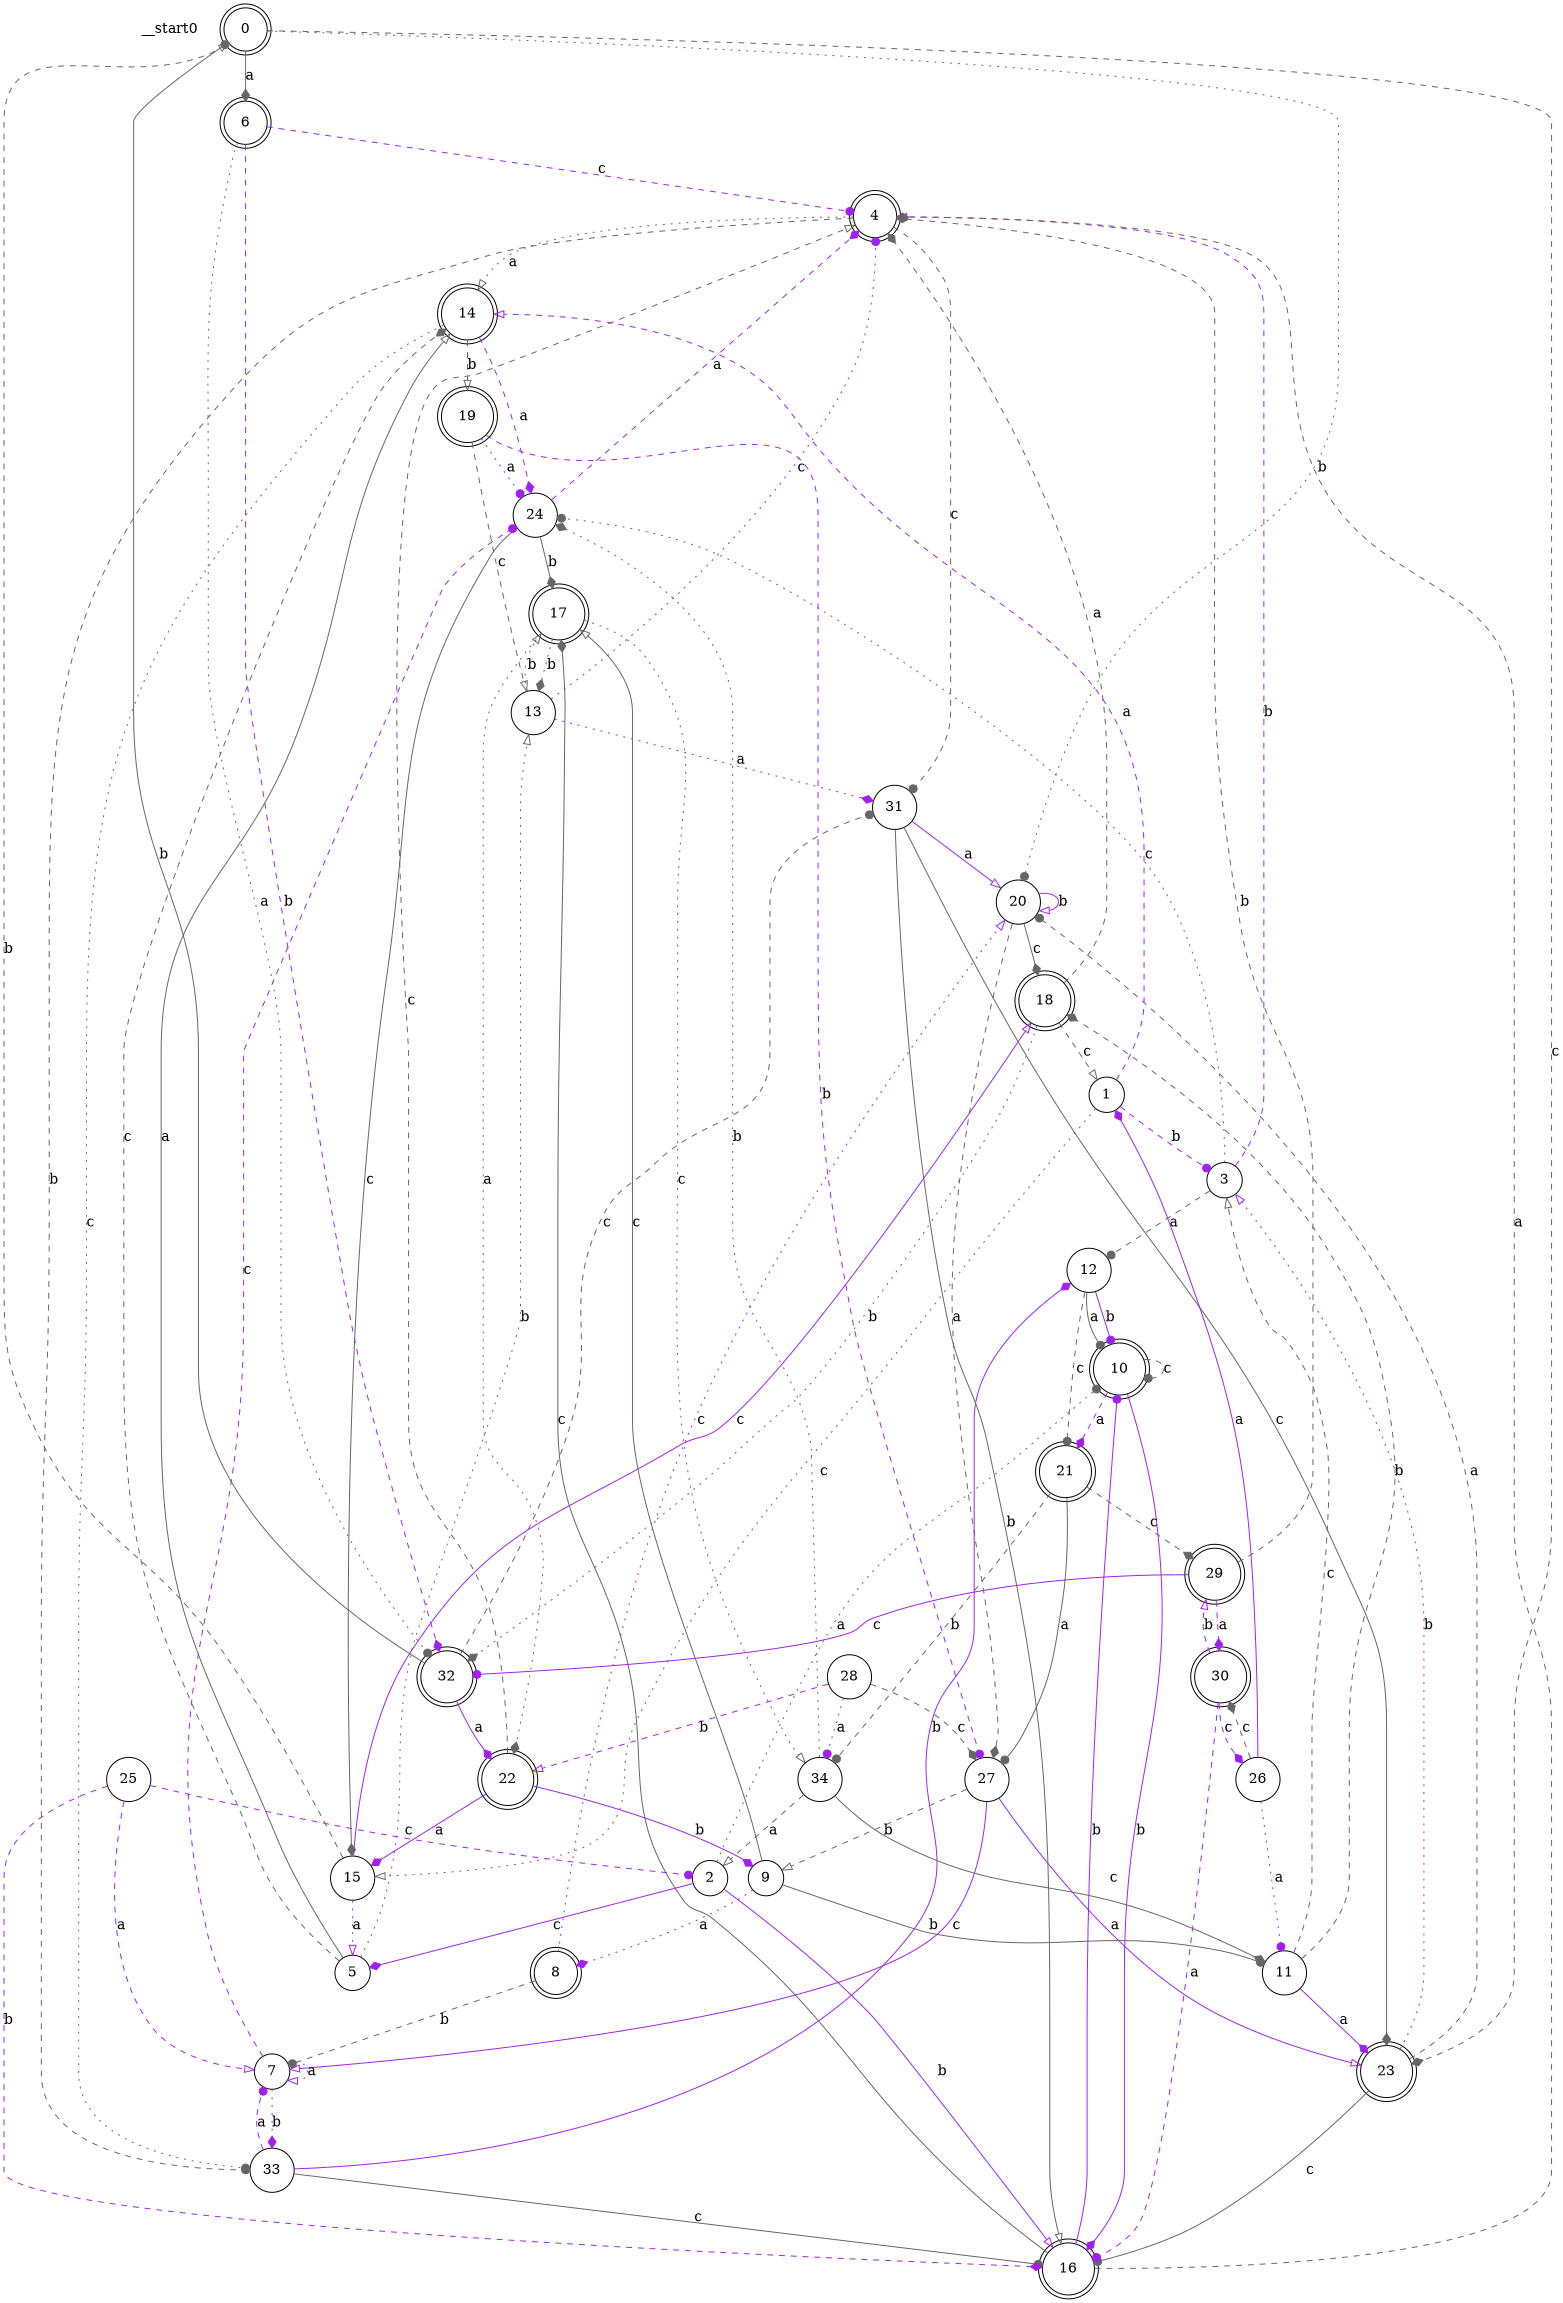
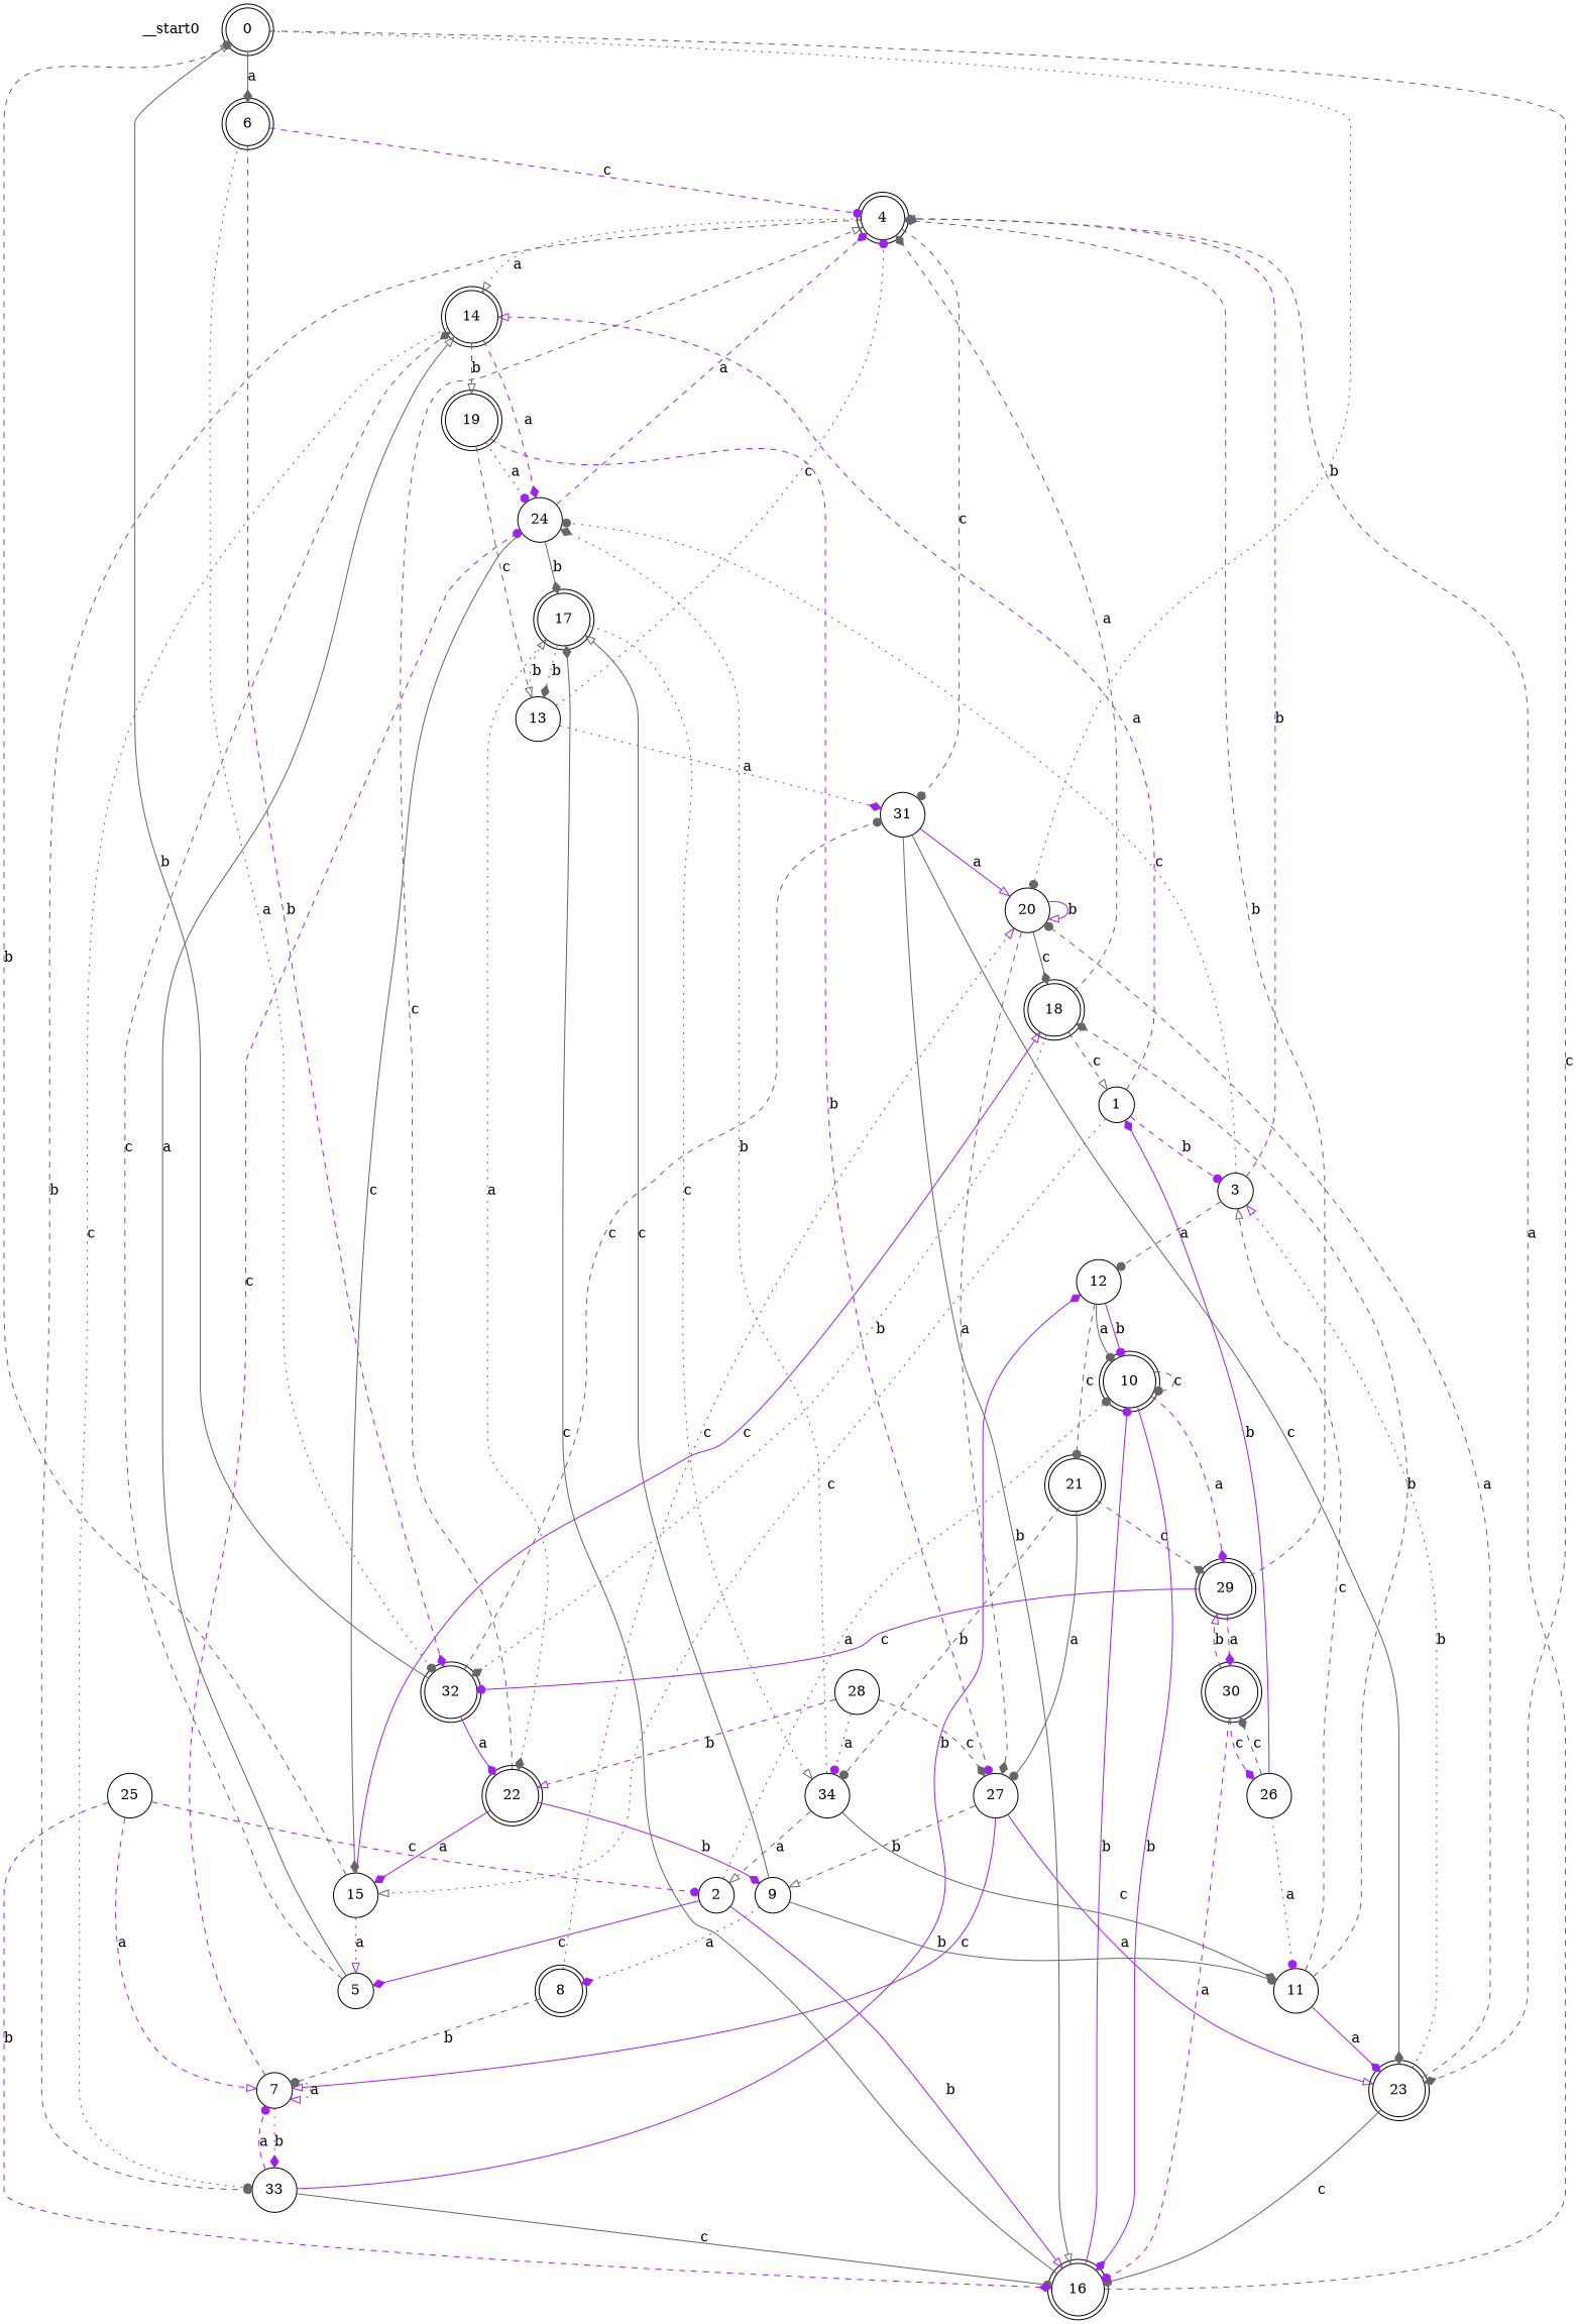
  digraph {
    rankdir=TB
    node [shape=circle color=black fillcolor=white style=filled]
    edge [arrowhead=diamond color=gray40 style=dashed]
    __start0 [shape=none color="" fillcolor="" style=""]
    n2 [label=0 shape=doublecircle style="rounded,filled"]
    n3 [label=6 shape=doublecircle style="rounded,filled"]
    n4 [label=20]
    n5 [label=23 shape=doublecircle style="rounded,filled"]
    n6 [label=4 shape=doublecircle style="rounded,filled"]
    n7 [label=32 shape=doublecircle style="rounded,filled"]
    n8 [label=18 shape=doublecircle style="rounded,filled"]
    n9 [label=27]
    n10 [label=3]
    n11 [label=16 shape=doublecircle style="rounded,filled"]
    n12 [label=1]
    n13 [label=14 shape=doublecircle style="rounded,filled"]
    n14 [label=15]
    n15 [label=12]
    n16 [label=24]
    n17 [label=33]
    n18 [label=19 shape=doublecircle style="rounded,filled"]
    n19 [label=5]
    n20 [label=2]
    n21 [label=10 shape=doublecircle style="rounded,filled"]
    n22 [label=13]
    n23 [label=21 shape=doublecircle style="rounded,filled"]
    n24 [label=17 shape=doublecircle style="rounded,filled"]
    n25 [label=31]
    n26 [label=7]
    n27 [label=22 shape=doublecircle style="rounded,filled"]
    n28 [label=8 shape=doublecircle style="rounded,filled"]
    n29 [label=9]
    n30 [label=11]
    n31 [label=34]
    n32 [label=29 shape=doublecircle style="rounded,filled"]
    n33 [label=30 shape=doublecircle style="rounded,filled"]
    n34 [label=25]
    n35 [label=26]
    n36 [label=28]
    n2 -> n3 [label=a style=solid]
    n2 -> n4 [arrowhead=dot label=b style=dotted]
    n2 -> n5 [label=c]
    n3 -> n6 [arrowhead=dot color=purple label=c]
    n3 -> n7 [arrowhead=dot label=a style=dotted]
    n3 -> n7 [color=purple label=b]
    n4 -> n4 [arrowhead=onormal color=purple label=b style=solid]
    n4 -> n8 [label=c style=solid]
    n4 -> n9 [label=a]
    n5 -> n4 [arrowhead=dot label=a]
    n5 -> n10 [arrowhead=onormal color=purple label=b style=dotted]
    n5 -> n11 [arrowhead=dot label=c style=solid]
    n6 -> n13 [arrowhead=onormal label=a style=dotted]
    n6 -> n17 [arrowhead=dot label=b]
    n6 -> n25 [arrowhead=dot label=c]
    n7 -> n2 [arrowhead=dot label=b style=solid]
    n7 -> n25 [arrowhead=dot label=c]
    n7 -> n27 [color=purple label=a style=solid]
    n8 -> n6 [label=a]
    n8 -> n7 [label=b style=dotted]
    n8 -> n12 [arrowhead=onormal label=c]
    n9 -> n5 [arrowhead=onormal color=purple label=a style=solid]
    n9 -> n26 [arrowhead=onormal color=purple label=c style=solid]
    n9 -> n29 [arrowhead=onormal label=b]
    n10 -> n6 [arrowhead=onormal color=purple label=b]
    n10 -> n15 [arrowhead=dot label=a]
    n10 -> n16 [arrowhead=dot label=c style=dotted]
    n11 -> n6 [label=a]
    n11 -> n21 [arrowhead=dot color=purple label=b style=solid]
    n11 -> n24 [label=c style=solid]
    n12 -> n10 [arrowhead=dot color=purple label=b]
    n12 -> n13 [arrowhead=onormal color=purple label=a]
    n12 -> n14 [arrowhead=onormal label=c style=dotted]
    n13 -> n16 [color=purple label=a]
    n13 -> n17 [arrowhead=dot label=c style=dotted]
    n13 -> n18 [arrowhead=onormal label=b]
    n14 -> n2 [arrowhead=onormal label=b]
    n14 -> n8 [arrowhead=onormal color=purple label=c style=solid]
    n14 -> n19 [arrowhead=onormal color=purple label=a style=dotted]
    n15 -> n21 [arrowhead=dot label=a style=solid]
    n15 -> n21 [arrowhead=dot color=purple label=b style=solid]
    n15 -> n23 [arrowhead=dot label=c]
    n16 -> n6 [color=purple label=a]
    n16 -> n14 [label=c style=solid]
    n16 -> n24 [label=b style=solid]
    n17 -> n11 [arrowhead=dot label=c style=solid]
    n17 -> n15 [color=purple label=b style=solid]
    n17 -> n26 [arrowhead=dot color=purple label=a]
    n18 -> n9 [arrowhead=dot color=purple label=b]
    n18 -> n16 [arrowhead=dot color=purple label=a style=dotted]
    n18 -> n22 [arrowhead=onormal label=c]
    n19 -> n13 [arrowhead=onormal label=a style=solid]
    n19 -> n13 [label=c]
-   n19 -> n22 [arrowhead=onormal label=b style=dotted]
    n20 -> n11 [arrowhead=onormal color=purple label=b style=solid]
    n20 -> n19 [color=purple label=c style=solid]
    n20 -> n21 [arrowhead=dot label=a style=dotted]
    n21 -> n11 [color=purple label=b style=solid]
    n21 -> n21 [arrowhead=dot label=c]
-   n21 -> n23 [color=purple label=a]
+   n21 -> n32 [color=purple label=a]
    n22 -> n6 [arrowhead=dot color=purple label=c style=dotted]
    n22 -> n24 [arrowhead=onormal label=b style=dotted]
    n22 -> n25 [color=purple label=a style=dotted]
    n23 -> n9 [arrowhead=dot label=a style=solid]
    n23 -> n31 [arrowhead=dot label=b]
    n23 -> n32 [label=c]
    n24 -> n22 [label=b style=dotted]
    n24 -> n27 [label=a style=dotted]
    n24 -> n31 [arrowhead=onormal label=c style=dotted]
    n25 -> n4 [arrowhead=onormal color=purple label=a style=solid]
    n25 -> n5 [label=c style=solid]
    n25 -> n11 [arrowhead=onormal label=b style=solid]
    n26 -> n16 [arrowhead=dot color=purple label=c]
    n26 -> n17 [color=purple label=b style=dotted]
    n26 -> n26 [arrowhead=onormal color=purple label=a style=dotted]
    n27 -> n6 [arrowhead=onormal label=c]
    n27 -> n14 [color=purple label=a style=solid]
    n27 -> n29 [color=purple label=b style=solid]
    n28 -> n4 [arrowhead=onormal color=purple label=c style=dotted]
    n28 -> n26 [arrowhead=dot label=b]
    n29 -> n24 [arrowhead=onormal label=c style=solid]
    n29 -> n28 [color=purple label=a style=dotted]
    n29 -> n30 [arrowhead=dot label=b style=solid]
    n30 -> n5 [color=purple label=a style=solid]
    n30 -> n8 [label=b]
    n30 -> n10 [arrowhead=onormal label=c]
    n31 -> n16 [label=b style=dotted]
    n31 -> n20 [arrowhead=onormal label=a]
    n31 -> n30 [label=c style=solid]
    n32 -> n6 [label=b]
    n32 -> n7 [arrowhead=dot color=purple label=c style=solid]
    n32 -> n33 [color=purple label=a]
    n33 -> n11 [arrowhead=dot color=purple label=a]
    n33 -> n32 [arrowhead=onormal color=purple label=b]
    n33 -> n35 [color=purple label=c]
    n34 -> n11 [color=purple label=b]
    n34 -> n20 [arrowhead=dot color=purple label=c]
    n34 -> n26 [arrowhead=onormal color=purple label=a]
-   n35 -> n12 [color=purple label=a style=solid]
+   n35 -> n12 [color=purple label=b style=solid]
    n35 -> n30 [arrowhead=dot color=purple label=a style=dotted]
    n35 -> n33 [label=c]
    n36 -> n9 [label=c]
    n36 -> n27 [arrowhead=onormal color=purple label=b]
    n36 -> n31 [arrowhead=dot color=purple label=a style=dotted]
  }
